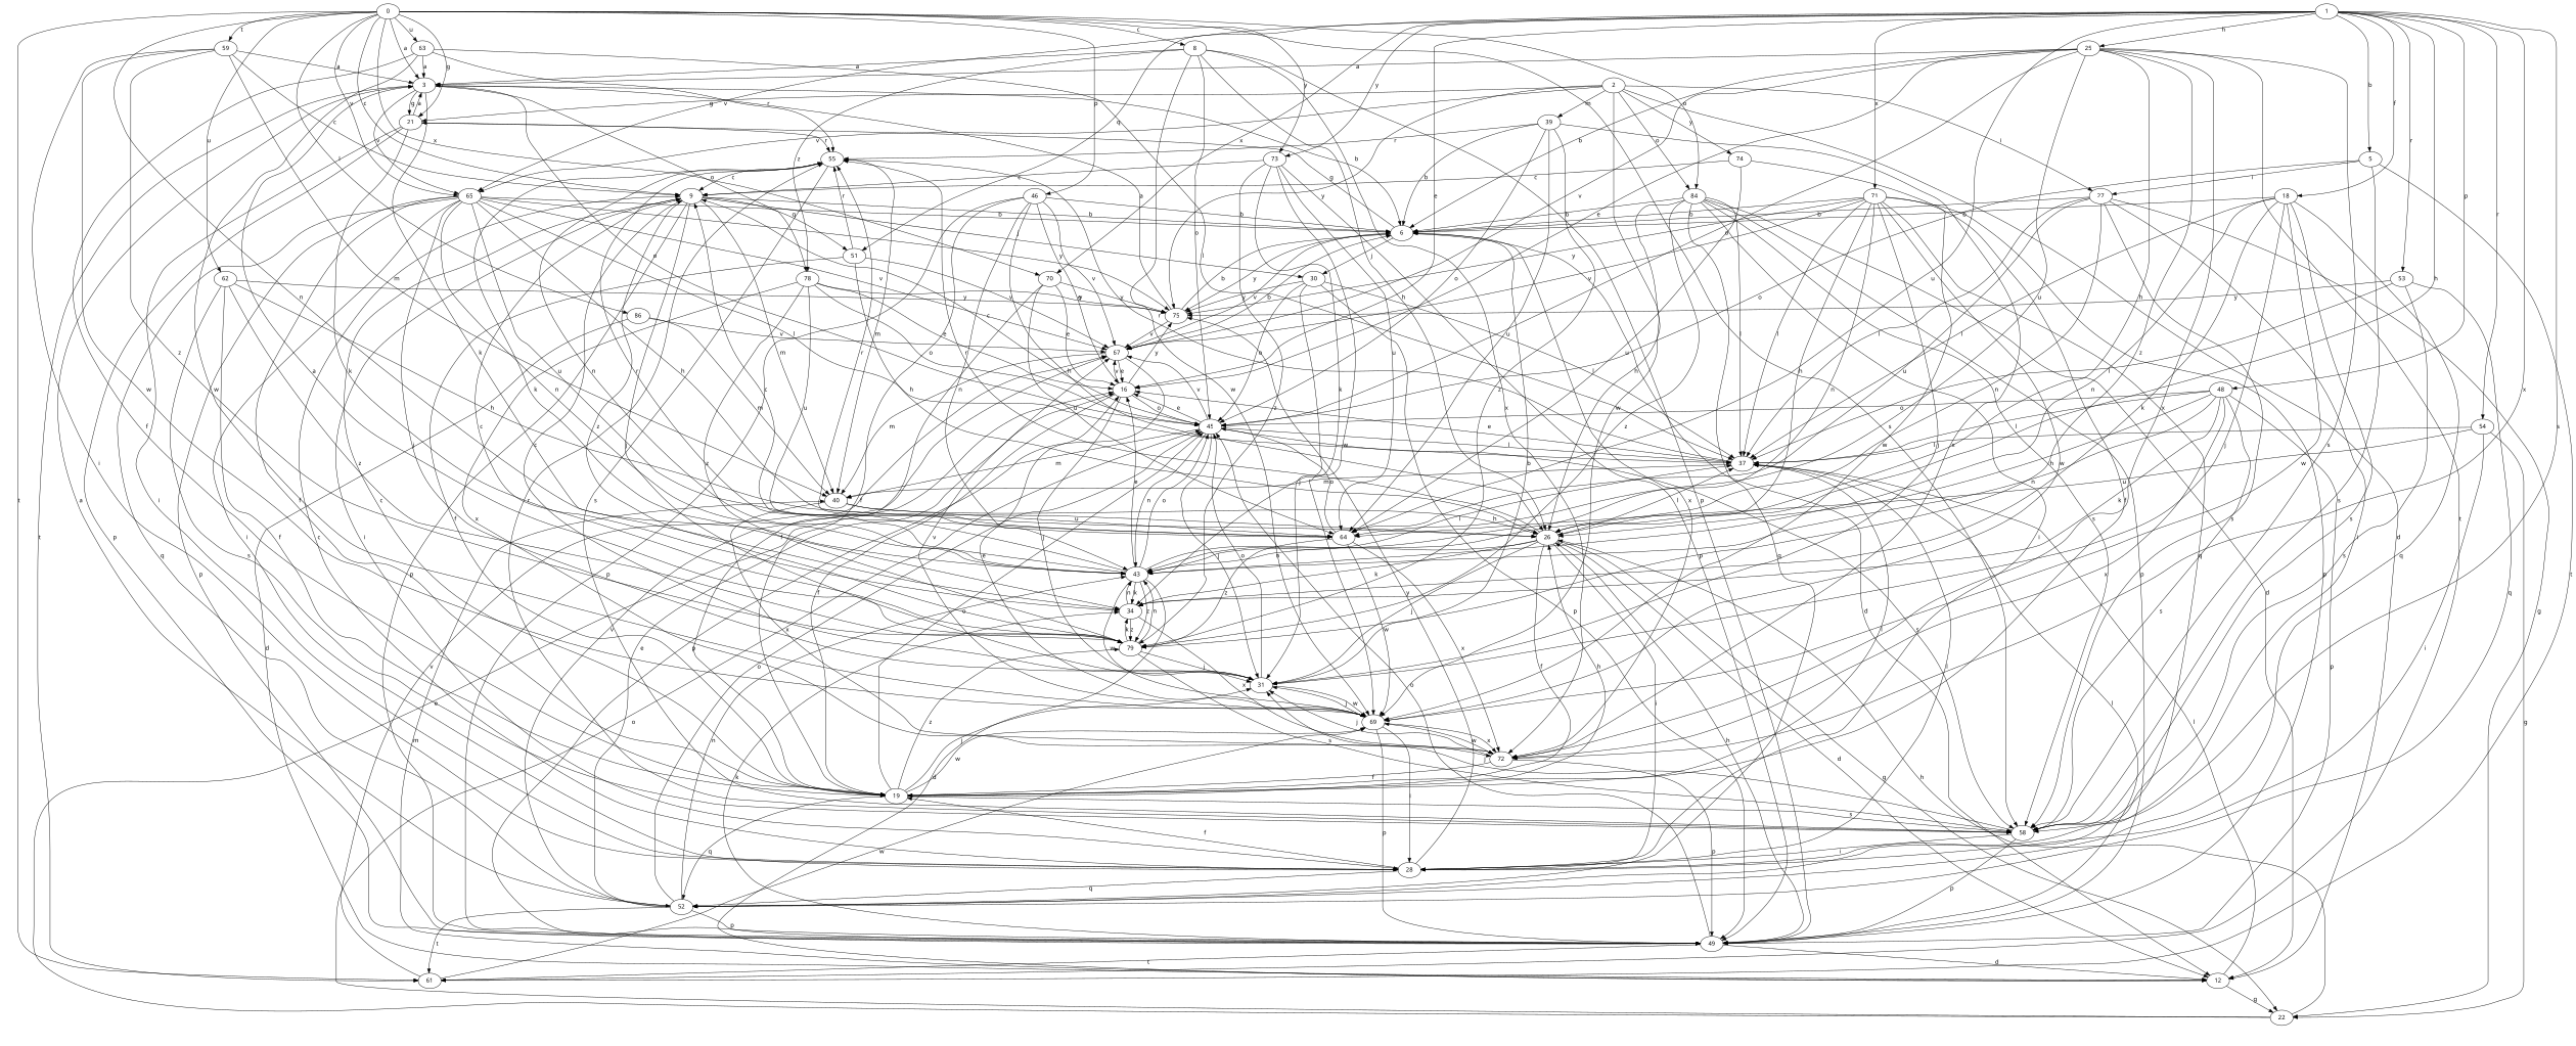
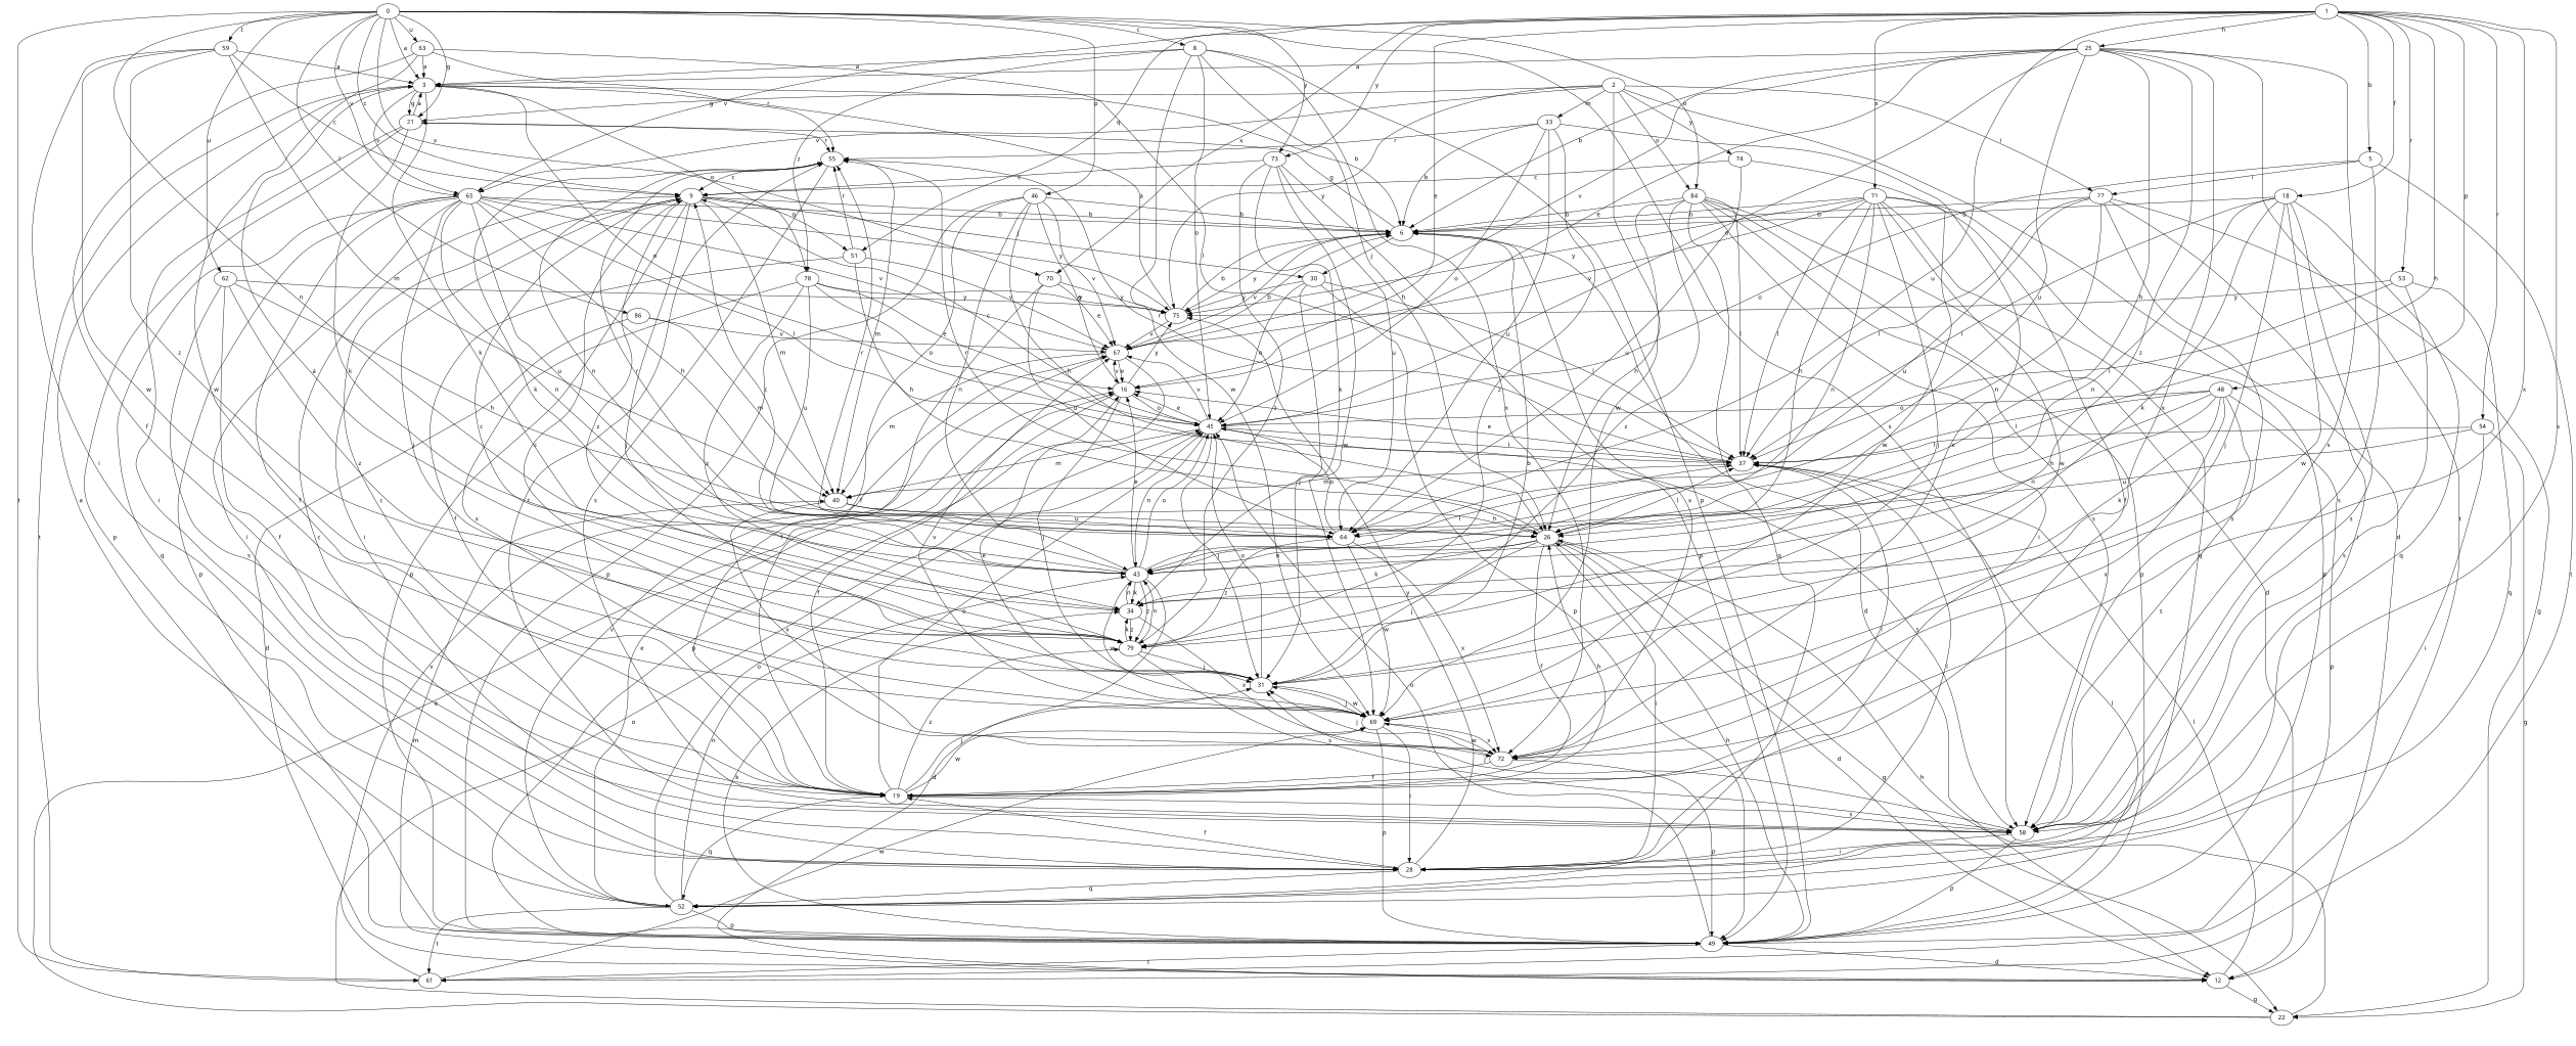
  strict digraph {
    fontname="Noto Sans"
    node [fontname="Noto Sans"]
    edge [fontname="Noto Sans"]
    0
    3
    8
    9
    21
    n6 [label=86]
    43
    n8 [label=84]
    46
    58
    59
    61
    62
    63
    65
    70
    73
    6
    34
    45
    78
    26
    72
    69
    49
    51
    30
    28
    31
    40
    79
    55
    12
    67
    16
    37
    52
    19
    75
    64
    1
    5
    18
    25
    48
    53
    54
    71
    27
    22
    2
-   39
+   39 [label=33]
    74
    0 -> 3 [label=a]
    0 -> 8 [label=c]
    0 -> 9 [label=c]
    0 -> 21 [label=g]
    0 -> n6 [label=l]
    0 -> 43 [label=n]
    0 -> n8 [label=o]
    0 -> 46 [label=p]
    0 -> 58 [label=s]
    0 -> 59 [label=t]
    0 -> 61 [label=t]
    0 -> 62 [label=u]
    0 -> 63 [label=u]
    0 -> 65 [label=v]
    0 -> 70 [label=x]
    0 -> 73 [label=y]
    3 -> 21 [label=g]
    3 -> 61 [label=t]
    3 -> 65 [label=v]
    3 -> 6 [label=b]
    3 -> 34 [label=k]
    3 -> 45 [label=o]
    3 -> 78 [label=o]
    8 -> 3 [label=a]
    8 -> 45 [label=o]
    8 -> 78 [label=z]
    8 -> 26 [label=h]
    8 -> 72 [label=x]
    8 -> 69 [label=w]
    8 -> 49 [label=p]
    9 -> 6 [label=b]
    9 -> 49 [label=p]
    9 -> 51 [label=q]
    9 -> 30 [label=j]
    9 -> 28 [label=i]
    9 -> 31 [label=j]
    9 -> 40 [label=m]
    9 -> 79 [label=z]
    21 -> 3 [label=a]
    21 -> 34 [label=k]
    21 -> 49 [label=p]
    21 -> 28 [label=i]
    21 -> 55 [label=r]
    n6 -> 40 [label=m]
    n6 -> 12 [label=d]
    n6 -> 67 [label=v]
    43 -> 9 [label=c]
    43 -> 34 [label=k]
    43 -> 45 [label=o]
    43 -> 69 [label=w]
    43 -> 79 [label=z]
    43 -> 55 [label=r]
    43 -> 12 [label=d]
    43 -> 16 [label=e]
    43 -> 37 [label=l]
    n8 -> 58 [label=s]
    n8 -> 6 [label=b]
    n8 -> 26 [label=h]
    n8 -> 49 [label=p]
    n8 -> 28 [label=i]
    n8 -> 79 [label=z]
    n8 -> 12 [label=d]
    n8 -> 37 [label=l]
    n8 -> 52 [label=q]
    46 -> 43 [label=n]
    46 -> 6 [label=b]
    46 -> 26 [label=h]
    46 -> 49 [label=p]
    46 -> 67 [label=v]
    46 -> 16 [label=e]
    46 -> 19 [label=f]
    58 -> 49 [label=p]
    58 -> 28 [label=i]
    58 -> 31 [label=j]
    58 -> 55 [label=r]
    59 -> 3 [label=a]
    59 -> 9 [label=c]
    59 -> 69 [label=w]
    59 -> 28 [label=i]
    59 -> 40 [label=m]
    59 -> 79 [label=z]
    61 -> 69 [label=w]
    61 -> 67 [label=v]
    62 -> 58 [label=s]
    62 -> 26 [label=h]
    62 -> 79 [label=z]
    62 -> 19 [label=f]
    62 -> 75 [label=y]
    63 -> 3 [label=a]
    63 -> 69 [label=w]
    63 -> 55 [label=r]
    63 -> 37 [label=l]
    63 -> 19 [label=f]
    65 -> 43 [label=n]
    65 -> 6 [label=b]
    65 -> 26 [label=h]
    65 -> 49 [label=p]
    65 -> 28 [label=i]
    65 -> 31 [label=j]
    65 -> 67 [label=v]
    65 -> 37 [label=l]
    65 -> 52 [label=q]
    65 -> 19 [label=f]
    65 -> 75 [label=y]
    65 -> 64 [label=u]
-   70 -> 16 [label=e]
+   70 -> 67 [label=e]
    70 -> 19 [label=f]
    70 -> 75 [label=y]
    70 -> 64 [label=u]
    73 -> 9 [label=c]
    73 -> 34 [label=k]
    73 -> 69 [label=w]
    73 -> 49 [label=p]
    73 -> 79 [label=z]
    73 -> 64 [label=u]
    6 -> 21 [label=g]
    6 -> 72 [label=x]
    6 -> 30 [label=j]
    6 -> 12 [label=d]
    6 -> 67 [label=v]
    6 -> 75 [label=y]
    34 -> 43 [label=n]
    34 -> 72 [label=x]
    34 -> 79 [label=z]
    45 -> 9 [label=c]
    45 -> 43 [label=n]
    45 -> 58 [label=s]
    45 -> 31 [label=j]
    45 -> 40 [label=m]
    45 -> 67 [label=v]
    45 -> 16 [label=e]
    45 -> 37 [label=l]
    78 -> 45 [label=o]
    78 -> 72 [label=x]
    78 -> 79 [label=z]
    78 -> 16 [label=e]
    78 -> 75 [label=y]
    78 -> 64 [label=u]
    26 -> 43 [label=n]
    26 -> 34 [label=k]
    26 -> 28 [label=i]
    26 -> 31 [label=j]
    26 -> 55 [label=r]
    26 -> 12 [label=d]
    26 -> 37 [label=l]
    26 -> 19 [label=f]
    26 -> 22 [label=g]
    72 -> 69 [label=w]
    72 -> 49 [label=p]
    72 -> 31 [label=j]
    72 -> 19 [label=f]
    69 -> 72 [label=x]
    69 -> 49 [label=p]
    69 -> 28 [label=i]
    69 -> 31 [label=j]
    69 -> 67 [label=v]
    69 -> 16 [label=e]
    49 -> 61 [label=t]
    49 -> 34 [label=k]
    49 -> 45 [label=o]
    49 -> 26 [label=h]
    49 -> 12 [label=d]
    49 -> 37 [label=l]
    51 -> 26 [label=h]
    51 -> 55 [label=r]
    51 -> 67 [label=v]
    51 -> 19 [label=f]
    30 -> 45 [label=o]
    30 -> 49 [label=p]
    30 -> 31 [label=j]
    30 -> 37 [label=l]
    30 -> 75 [label=y]
    28 -> 9 [label=c]
    28 -> 37 [label=l]
    28 -> 52 [label=q]
    28 -> 19 [label=f]
    28 -> 75 [label=y]
    31 -> 9 [label=c]
    31 -> 6 [label=b]
    31 -> 45 [label=o]
    31 -> 69 [label=w]
    40 -> 26 [label=h]
    40 -> 72 [label=x]
    40 -> 64 [label=u]
    79 -> 3 [label=a]
    79 -> 9 [label=c]
    79 -> 43 [label=n]
    79 -> 58 [label=s]
    79 -> 34 [label=k]
    79 -> 31 [label=j]
    55 -> 9 [label=c]
    55 -> 43 [label=n]
    55 -> 58 [label=s]
    55 -> 34 [label=k]
    55 -> 40 [label=m]
    12 -> 40 [label=m]
    12 -> 37 [label=l]
    12 -> 22 [label=g]
    67 -> 6 [label=b]
    67 -> 49 [label=p]
    67 -> 40 [label=m]
    67 -> 16 [label=e]
    16 -> 45 [label=o]
    16 -> 31 [label=j]
    16 -> 67 [label=v]
    16 -> 19 [label=f]
    16 -> 75 [label=y]
    37 -> 40 [label=m]
    37 -> 55 [label=r]
    37 -> 16 [label=e]
    52 -> 3 [label=a]
    52 -> 43 [label=n]
    52 -> 61 [label=t]
    52 -> 45 [label=o]
    52 -> 49 [label=p]
    52 -> 67 [label=v]
    52 -> 16 [label=e]
    19 -> 9 [label=c]
    19 -> 58 [label=s]
    19 -> 45 [label=o]
    19 -> 26 [label=h]
    19 -> 69 [label=w]
    19 -> 31 [label=j]
    19 -> 79 [label=z]
    19 -> 37 [label=l]
    19 -> 52 [label=q]
    75 -> 3 [label=a]
    75 -> 6 [label=b]
    75 -> 67 [label=v]
    64 -> 45 [label=o]
    64 -> 72 [label=x]
    64 -> 69 [label=w]
    64 -> 79 [label=z]
    64 -> 55 [label=r]
    1 -> 58 [label=s]
    1 -> 65 [label=v]
    1 -> 70 [label=x]
    1 -> 73 [label=y]
    1 -> 26 [label=h]
    1 -> 72 [label=x]
    1 -> 51 [label=q]
    1 -> 16 [label=e]
    1 -> 64 [label=u]
    1 -> 5 [label=b]
    1 -> 18 [label=f]
    1 -> 25 [label=h]
    1 -> 48 [label=p]
    1 -> 53 [label=r]
    1 -> 54 [label=r]
    1 -> 71 [label=x]
    5 -> 58 [label=s]
    5 -> 61 [label=t]
    5 -> 45 [label=o]
    5 -> 27 [label=i]
    18 -> 43 [label=n]
    18 -> 58 [label=s]
    18 -> 6 [label=b]
    18 -> 34 [label=k]
    18 -> 69 [label=w]
    18 -> 31 [label=j]
    18 -> 37 [label=l]
    18 -> 52 [label=q]
    25 -> 3 [label=a]
    25 -> 58 [label=s]
    25 -> 61 [label=t]
    25 -> 6 [label=b]
    25 -> 45 [label=o]
    25 -> 26 [label=h]
    25 -> 72 [label=x]
    25 -> 79 [label=z]
    25 -> 67 [label=v]
    25 -> 16 [label=e]
    25 -> 64 [label=u]
    48 -> 43 [label=n]
    48 -> 58 [label=s]
    48 -> 34 [label=k]
    48 -> 45 [label=o]
    48 -> 26 [label=h]
    48 -> 72 [label=x]
    48 -> 49 [label=p]
    48 -> 37 [label=l]
    53 -> 58 [label=s]
    53 -> 37 [label=l]
    53 -> 52 [label=q]
    53 -> 75 [label=y]
    54 -> 28 [label=i]
    54 -> 37 [label=l]
    54 -> 64 [label=u]
    54 -> 22 [label=g]
    71 -> 43 [label=n]
    71 -> 6 [label=b]
    71 -> 26 [label=h]
    71 -> 69 [label=w]
    71 -> 49 [label=p]
    71 -> 31 [label=j]
    71 -> 67 [label=v]
    71 -> 37 [label=l]
    71 -> 52 [label=q]
    71 -> 19 [label=f]
    71 -> 75 [label=y]
    27 -> 43 [label=n]
    27 -> 58 [label=s]
    27 -> 6 [label=b]
    27 -> 28 [label=i]
    27 -> 37 [label=l]
    27 -> 64 [label=u]
    27 -> 22 [label=g]
    22 -> 45 [label=o]
    22 -> 26 [label=h]
    22 -> 16 [label=e]
    2 -> 21 [label=g]
    2 -> n8 [label=o]
    2 -> 65 [label=v]
    2 -> 69 [label=w]
    2 -> 12 [label=d]
    2 -> 75 [label=y]
    2 -> 27 [label=i]
    2 -> 39 [label=m]
    2 -> 74 [label=y]
    39 -> 6 [label=b]
    39 -> 45 [label=o]
    39 -> 72 [label=x]
    39 -> 79 [label=z]
    39 -> 55 [label=r]
    39 -> 64 [label=u]
    74 -> 9 [label=c]
    74 -> 69 [label=w]
    74 -> 64 [label=u]
  }
